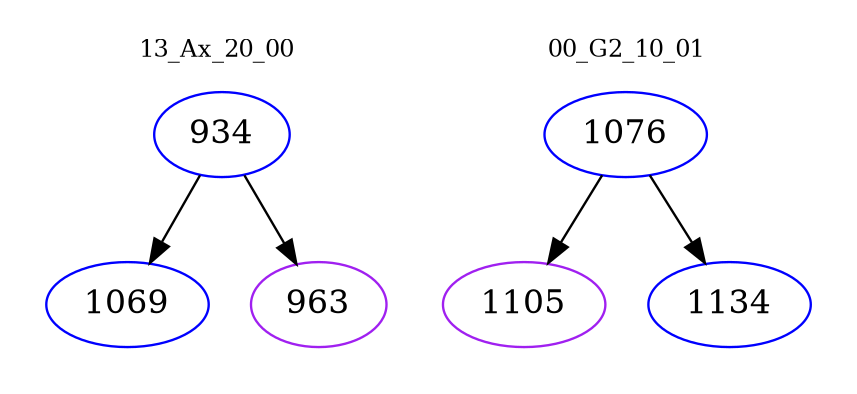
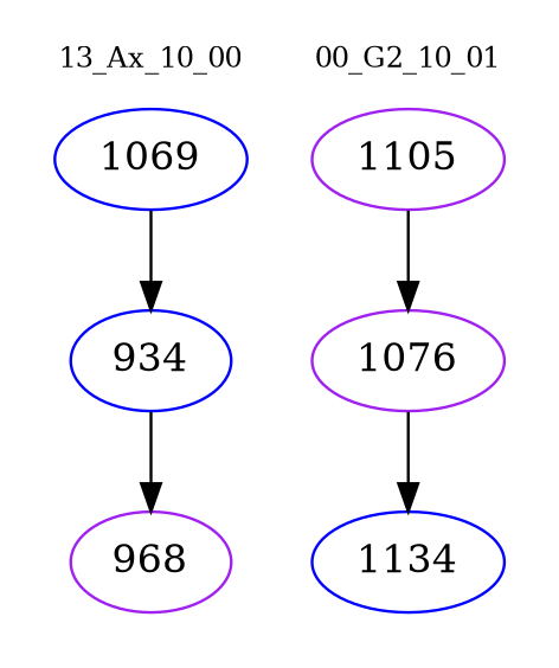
  digraph {
    node [color=blue]
    edge [color=black]
    n1 [label=1069]
    n2 [label=934]
-   n3 [color=purple label=963]
+   n3 [color=purple label=968]
    n4 [color=purple label=1105]
-   n5 [label=1076]
+   n5 [color=purple label=1076]
    n6 [label=1134]
    subgraph cluster_1 {
      color=white
      fontsize=10
-     label="13_Ax_20_00"
+     label="13_Ax_10_00"
      n1
      n2
      n3
    }
    subgraph cluster_2 {
      color=white
      fontsize=10
      label="00_G2_10_01"
      n4
      n5
      n6
    }
-   n2 -> n1
+   n1 -> n2
    n2 -> n3
-   n5 -> n4
+   n4 -> n5
    n5 -> n6
  }
